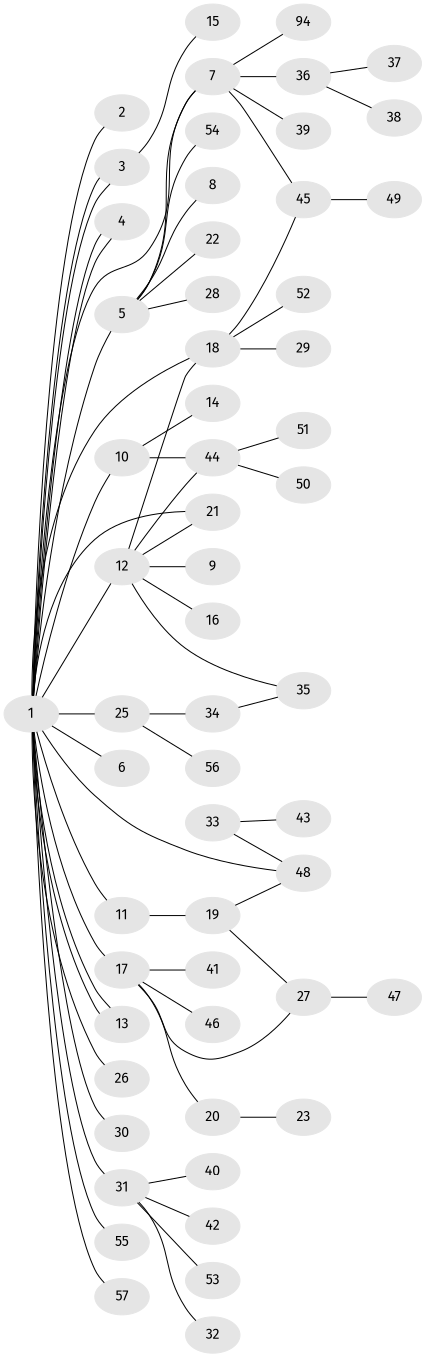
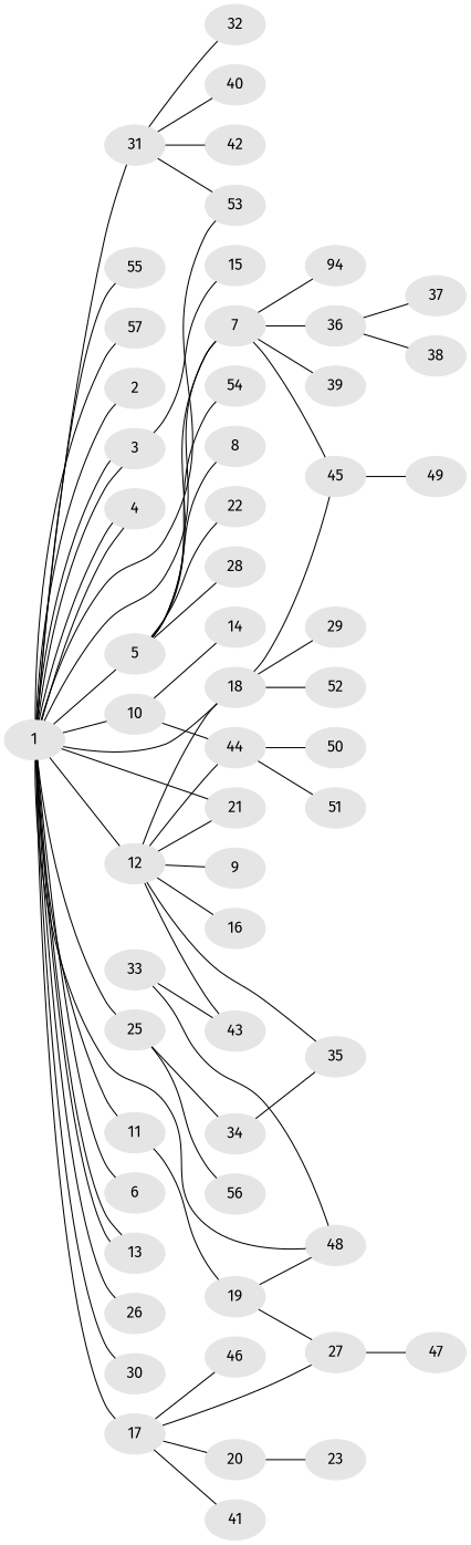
  graph {
    fontname="Fira Sans"
    rankdir=LR
    node [color=gray90 fontname="Fira Sans" style=filled]
    edge [fontname="Fira Sans"]
    1
    2
    3
    4
    5
    6
    7
    10
    11
    12
    13
    17
    18
    21
    25
    26
    30
    31
    48
    53
    55
    57
    15
    8
    22
    28
    54
    n28 [label=94]
    36
    39
    45
    14
    44
    19
    9
    16
    35
    43
    20
    27
    41
    46
    29
    52
    34
    56
    32
    40
    42
    37
    38
    49
    50
    51
    23
    47
    33
    1 -- 2
    1 -- 3
    1 -- 3
    1 -- 4
    1 -- 4
    1 -- 5
    1 -- 6
    1 -- 7
    1 -- 10
    1 -- 11
    1 -- 12
    1 -- 13
    1 -- 13
    1 -- 17
    1 -- 18
    1 -- 21
    1 -- 25
    1 -- 26
    1 -- 30
    1 -- 31
    1 -- 48
+   1 -- 53
    1 -- 55
    1 -- 57
    3 -- 15
    5 -- 7
    5 -- 8
    5 -- 22
    5 -- 28
    5 -- 54
    7 -- n28
    7 -- 36
    7 -- 39
    7 -- 45
    10 -- 14
    10 -- 44
    11 -- 19
    12 -- 18
    12 -- 21
    12 -- 44
    12 -- 9
    12 -- 16
    12 -- 35
+   12 -- 43
    17 -- 20
    17 -- 27
    17 -- 41
    17 -- 46
    18 -- 45
    18 -- 29
    18 -- 52
    25 -- 34
    25 -- 56
    31 -- 53
    31 -- 32
    31 -- 40
    31 -- 42
    36 -- 37
    36 -- 38
    45 -- 49
    44 -- 50
    44 -- 51
    19 -- 48
    19 -- 27
    20 -- 23
    27 -- 47
    34 -- 35
    33 -- 48
    33 -- 43
  }
